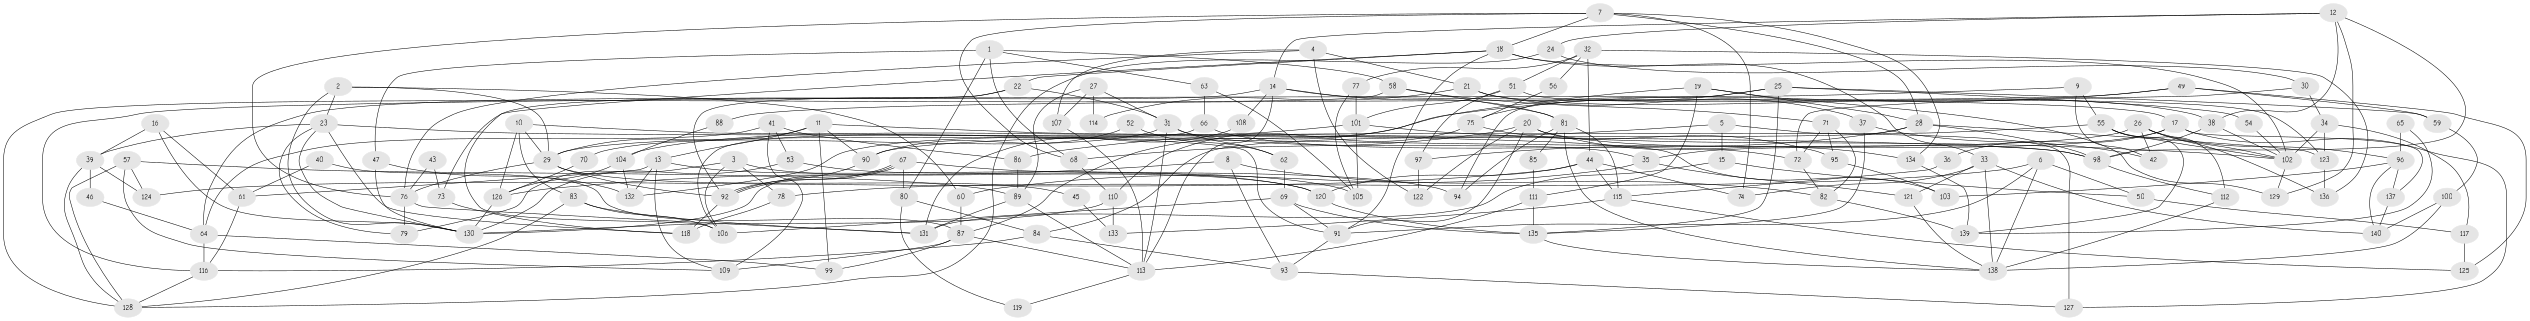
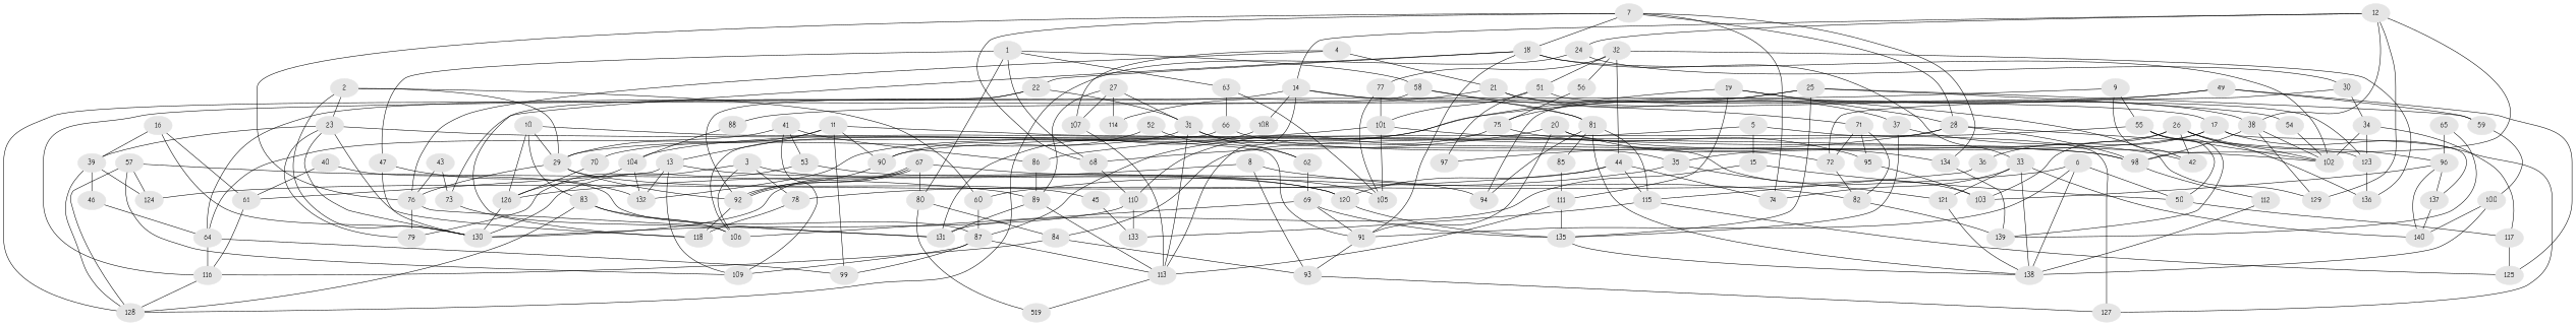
  graph {
    fontname="Comic Neue"
    node [color=gray90 fontname="Comic Neue" style=filled]
    edge [fontname="Comic Neue"]
    1
    47
    58
    63
    68
    80
    130
    132
    81
    128
    71
    105
    66
    110
    84
-   119
+   119 [label=519]
    2
    23
    29
    60
    79
    98
    39
    118
    76
    92
    45
    87
    3
    78
    106
    120
    135
    4
    21
    107
-   122
    38
    37
    114
    131
    113
    5
    15
    86
    127
    50
    89
    6
    91
    138
    117
    93
    7
    18
    28
    74
    134
    22
    33
    102
    97
    123
    139
    8
    82
    126
    9
    42
    55
    116
    90
    112
    10
    83
    11
    13
    99
    103
    61
    109
    12
    14
    24
    129
    17
    64
    108
    30
    35
    36
    137
    94
    115
    85
    16
    46
    124
    121
    140
    31
    73
    19
    111
    20
    62
    70
    34
    72
    25
    54
    59
    75
    100
    95
    26
    96
    136
    27
    133
    69
    32
    44
    51
    56
    77
    101
    125
    40
    41
    53
    43
    49
    88
    104
    52
    57
    65
    67
    1 -- 47
    1 -- 58
    1 -- 63
    1 -- 68
    1 -- 80
    47 -- 130
    47 -- 132
    58 -- 81
    58 -- 128
    58 -- 71
    63 -- 105
    63 -- 66
    68 -- 110
    80 -- 84
    80 -- 119
    81 -- 138
    81 -- 94
    81 -- 115
    81 -- 85
    71 -- 82
    71 -- 72
    71 -- 95
    66 -- 106
    66 -- 72
    110 -- 130
    110 -- 133
    84 -- 93
    84 -- 116
    2 -- 130
    2 -- 23
    2 -- 29
    2 -- 60
    23 -- 130
    23 -- 79
    23 -- 98
    23 -- 39
    23 -- 118
    29 -- 76
    29 -- 92
    29 -- 45
    60 -- 87
    98 -- 112
    39 -- 128
    39 -- 46
    39 -- 124
    76 -- 79
    76 -- 131
    92 -- 118
    45 -- 133
    87 -- 113
    87 -- 99
    87 -- 109
    3 -- 79
    3 -- 78
    3 -- 106
    3 -- 120
    78 -- 118
    120 -- 135
    135 -- 138
    4 -- 76
    4 -- 21
    4 -- 107
-   4 -- 122
    21 -- 38
    21 -- 37
    21 -- 114
    107 -- 113
    38 -- 98
    38 -- 102
    37 -- 135
    37 -- 42
    113 -- 119
    5 -- 15
    5 -- 86
    5 -- 127
    15 -- 131
    15 -- 50
    86 -- 89
    50 -- 117
    89 -- 131
    89 -- 113
    6 -- 78
    6 -- 50
    6 -- 91
    6 -- 138
    91 -- 93
    117 -- 125
    93 -- 127
    7 -- 68
    7 -- 76
    7 -- 18
    7 -- 28
    7 -- 74
    7 -- 134
    18 -- 106
    18 -- 91
    18 -- 22
    18 -- 33
    18 -- 102
    28 -- 84
    28 -- 98
    28 -- 97
    28 -- 123
    134 -- 139
    22 -- 92
    22 -- 31
    22 -- 73
    33 -- 138
    33 -- 74
    33 -- 121
    33 -- 140
-   102 -- 129
-   97 -- 122
+   38 -- 129
    123 -- 136
    8 -- 93
    8 -- 82
    8 -- 126
    82 -- 139
    126 -- 130
    9 -- 42
    9 -- 55
    9 -- 116
    55 -- 102
    55 -- 139
    55 -- 90
-   55 -- 112
+   55 -- 50
    116 -- 128
    90 -- 92
    112 -- 138
    10 -- 29
    10 -- 91
    10 -- 126
    10 -- 83
    83 -- 128
    83 -- 106
    83 -- 131
    11 -- 29
    11 -- 90
    11 -- 13
    11 -- 99
    11 -- 103
    13 -- 132
    13 -- 120
    13 -- 61
    13 -- 109
    61 -- 116
    12 -- 98
    12 -- 38
    12 -- 14
    12 -- 24
    12 -- 129
    14 -- 81
    14 -- 113
    14 -- 17
    14 -- 64
    14 -- 108
    24 -- 128
    24 -- 30
    17 -- 127
    17 -- 35
    17 -- 36
    17 -- 137
    64 -- 116
    64 -- 99
    108 -- 131
    30 -- 34
    30 -- 72
    35 -- 60
    35 -- 121
    36 -- 115
    137 -- 140
    115 -- 133
    115 -- 125
    85 -- 111
    16 -- 130
    16 -- 39
    16 -- 61
    46 -- 64
    121 -- 138
    31 -- 113
    31 -- 35
    31 -- 62
    31 -- 70
    73 -- 118
    19 -- 87
    19 -- 28
    19 -- 129
    19 -- 111
    111 -- 135
    111 -- 113
    20 -- 68
    20 -- 98
-   20 -- 122
    20 -- 91
    20 -- 134
    62 -- 69
    70 -- 126
    34 -- 117
    34 -- 102
    34 -- 123
    72 -- 82
    25 -- 135
    25 -- 94
    25 -- 54
    25 -- 59
    25 -- 75
    54 -- 102
    59 -- 100
    75 -- 110
    75 -- 95
    100 -- 138
    100 -- 140
    95 -- 103
    26 -- 29
    26 -- 102
    26 -- 42
+   26 -- 103
    26 -- 96
    26 -- 136
    96 -- 103
    96 -- 137
    96 -- 140
    27 -- 107
    27 -- 114
    27 -- 89
    27 -- 31
    69 -- 106
    69 -- 135
    69 -- 91
    32 -- 136
    32 -- 44
    32 -- 51
    32 -- 56
    32 -- 77
    44 -- 120
    44 -- 74
    44 -- 115
    44 -- 124
    51 -- 97
    51 -- 123
    51 -- 101
    56 -- 75
    77 -- 105
    77 -- 101
    101 -- 105
    101 -- 102
    101 -- 104
    40 -- 87
    40 -- 61
    41 -- 86
    41 -- 109
    41 -- 64
    41 -- 53
    53 -- 130
    53 -- 105
    43 -- 76
    43 -- 73
    49 -- 132
    49 -- 59
    49 -- 125
    49 -- 88
    88 -- 104
    104 -- 132
    104 -- 126
    52 -- 90
    52 -- 62
    57 -- 128
    57 -- 89
    57 -- 109
    57 -- 124
    65 -- 139
    65 -- 96
    67 -- 80
    67 -- 130
    67 -- 92
    67 -- 92
    67 -- 94
  }
